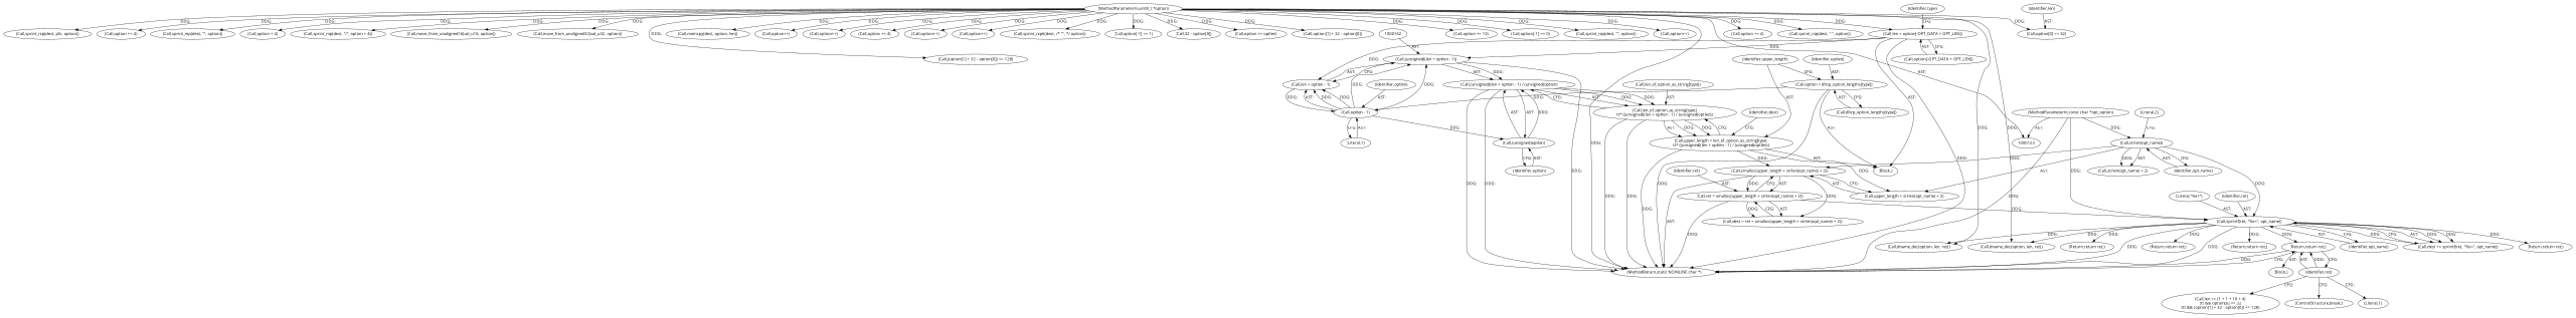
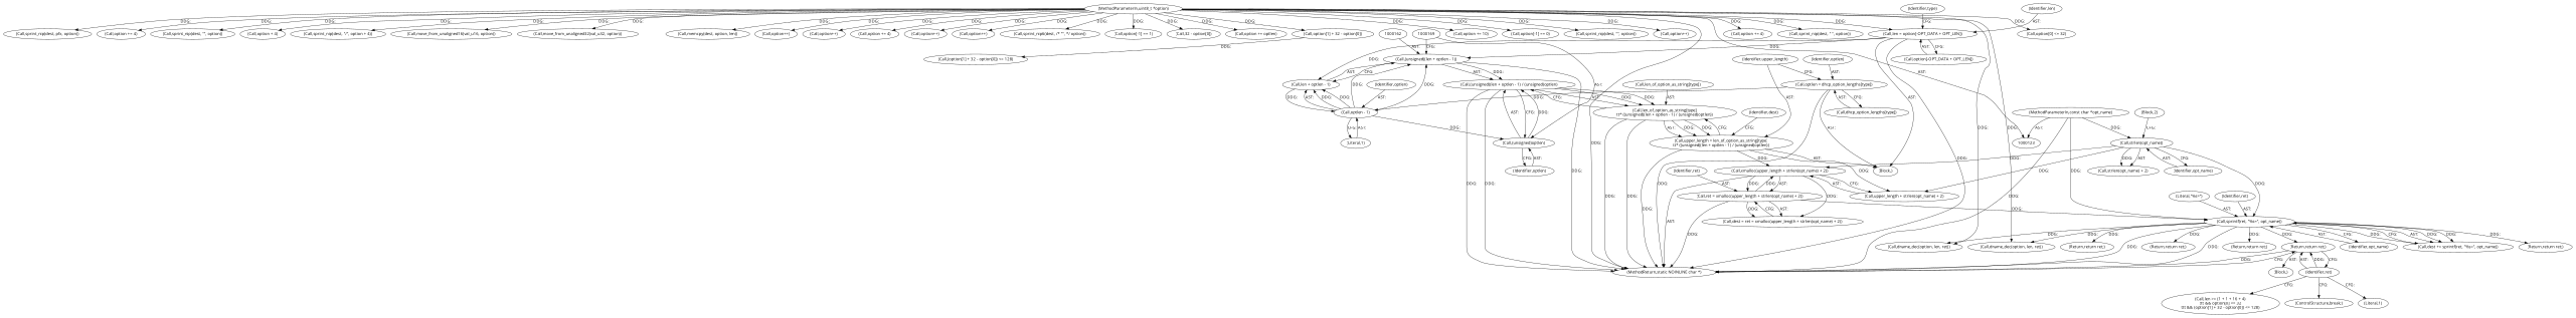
  digraph {
    fontname="Open Sans"
    node [fontname="Open Sans"]
    edge [fontname="Open Sans"]
    n1 [label="(Return,return ret;)"]
    n2 [label="(Identifier,ret)"]
    n3 [label="(MethodReturn,static NOINLINE char *)"]
    n4 [label="(Block,)"]
    n5 [label="(Call,len >= (1 + 1 + 16 + 4)\n\t\t\t && option[0] <= 32\n\t\t\t && (option[1] + 32 - option[0]) <= 128)"]
    n6 [label="(ControlStructure,break;)"]
    n7 [label="(Literal,1)"]
    n8 [label="(Call,sprintf(ret, \"%s=\", opt_name))"]
    n9 [label="(Call,dest += sprintf(ret, \"%s=\", opt_name))"]
    n10 [label="(Return,return ret;)"]
    n11 [label="(Call,dname_dec(option, len, ret))"]
    n12 [label="(Return,return ret;)"]
    n13 [label="(Return,return ret;)"]
    n14 [label="(Call,dname_dec(option, len, ret))"]
    n15 [label="(Identifier,opt_name)"]
    n16 [label="(Return,return ret;)"]
    n17 [label="(Call,ret = xmalloc(upper_length + strlen(opt_name) + 2))"]
    n18 [label="(Call,xmalloc(upper_length + strlen(opt_name) + 2))"]
    n19 [label="(Call,dest = ret = xmalloc(upper_length + strlen(opt_name) + 2))"]
    n20 [label="(Call,upper_length + strlen(opt_name) + 2)"]
    n21 [label="(Call,upper_length = len_of_option_as_string[type]\n\t\t* ((unsigned)(len + optlen - 1) / (unsigned)optlen))"]
    n22 [label="(Call,len_of_option_as_string[type]\n\t\t* ((unsigned)(len + optlen - 1) / (unsigned)optlen))"]
    n23 [label="(Block,)"]
    n24 [label="(Call,(unsigned)(len + optlen - 1) / (unsigned)optlen)"]
    n25 [label="(Call,(unsigned)optlen)"]
    n26 [label="(Identifier,optlen)"]
    n27 [label="(Call,(unsigned)(len + optlen - 1))"]
    n28 [label="(Call,len + optlen - 1)"]
    n29 [label="(Call,optlen - 1)"]
    n30 [label="(Call,len = option[-OPT_DATA + OPT_LEN])"]
    n31 [label="(Call,option[-OPT_DATA + OPT_LEN])"]
    n32 [label="(MethodParameterIn,uint8_t *option)"]
    n33 [label="(Call,option += 10)"]
    n34 [label="(Call,option[0] <= 32)"]
    n35 [label="(Call,option[-1] == 0)"]
    n36 [label="(Call,sprint_nip(dest, \"\", option))"]
    n37 [label="(Call,option++)"]
    n38 [label="(Call,option += 4)"]
    n39 [label="(Call,sprint_nip(dest, \" \", option))"]
    n40 [label="(Call,sprint_nip(dest, pfx, option))"]
    n41 [label="(Call,option += 4)"]
    n42 [label="(Call,sprint_nip(dest, \"\", option))"]
    n43 [label="(Call,option + 4)"]
    n44 [label="(Call,sprint_nip(dest, \"/\", option + 4))"]
    n45 [label="(Call,move_from_unaligned16(val_u16, option))"]
    n46 [label="(Call,move_from_unaligned32(val_u32, option))"]
    n47 [label="(Call,option[1] + 32 - option[0])"]
    n48 [label="(Call,memcpy(dest, option, len))"]
    n49 [label="(Call,option++)"]
    n50 [label="(Call,option++)"]
    n51 [label="(Call,option += 4)"]
    n52 [label="(Call,option++)"]
    n53 [label="(Call,option++)"]
    n54 [label="(Call,sprint_nip6(dest, /* \"\", */ option))"]
    n55 [label="(Call,option[-1] == 1)"]
    n56 [label="(Call,32 - option[0])"]
    n57 [label="(Call,option += optlen)"]
    n58 [label="(Call,(option[1] + 32 - option[0]) <= 128)"]
    1000123
    n60 [label="(Literal,1)"]
    n61 [label="(Call,optlen = dhcp_option_lengths[type])"]
    n62 [label="(Call,dhcp_option_lengths[type])"]
    n63 [label="(Call,strlen(opt_name))"]
    n64 [label="(Identifier,opt_name)"]
    n65 [label="(Call,strlen(opt_name) + 2)"]
-   n66 [label="(MethodParameterIn,const char *opt_option)"]
+   n66 [label="(MethodParameterIn,const char *opt_name)"]
    n67 [label="(Identifier,optlen)"]
    n68 [label="(Literal,\"%s=\")"]
    n69 [label="(Identifier,type)"]
    n70 [label="(Identifier,upper_length)"]
    n71 [label="(Call,len_of_option_as_string[type])"]
    n72 [label="(Identifier,len)"]
    n73 [label="(Identifier,ret)"]
    n74 [label="(Identifier,optlen)"]
    n75 [label="(Identifier,dest)"]
    n76 [label="(Identifier,ret)"]
-   n77 [label="(Literal,2)"]
+   n77 [label="(Block,2)"]
    1000162
+   1000169
    n1 -> n2 [label="CFG: "]
    n1 -> n3 [label="DDG: "]
    n1 -> n4 [label="AST: "]
    n2 -> n1 [label="AST: "]
    n2 -> n1 [label="DDG: "]
    n2 -> n5 [label="CFG: "]
    n2 -> n6 [label="CFG: "]
    n2 -> n7 [label="CFG: "]
    n3 -> n1 [label="CFG: "]
    n8 -> n1 [label="DDG: "]
    n8 -> n3 [label="DDG: "]
    n8 -> n3 [label="DDG: "]
    n8 -> n9 [label="AST: "]
    n8 -> n9 [label="DDG: "]
    n8 -> n9 [label="DDG: "]
    n8 -> n9 [label="DDG: "]
    n8 -> n10 [label="DDG: "]
    n8 -> n11 [label="DDG: "]
    n8 -> n12 [label="DDG: "]
    n8 -> n13 [label="DDG: "]
    n8 -> n14 [label="DDG: "]
    n8 -> n15 [label="CFG: "]
    n8 -> n16 [label="DDG: "]
    n9 -> n8 [label="CFG: "]
    n15 -> n8 [label="AST: "]
    n17 -> n3 [label="DDG: "]
    n17 -> n8 [label="DDG: "]
-   n17 -> n18 [label="CFG: "]
+   n17 -> n18 [label="DDG: "]
    n17 -> n19 [label="AST: "]
    n17 -> n19 [label="DDG: "]
    n18 -> n3 [label="AST: "]
    n18 -> n17 [label="AST: "]
    n18 -> n17 [label="DDG: "]
    n18 -> n19 [label="DDG: "]
    n18 -> n20 [label="CFG: "]
    n19 -> n17 [label="CFG: "]
    n20 -> n18 [label="AST: "]
    n21 -> n3 [label="DDG: "]
    n21 -> n18 [label="DDG: "]
    n21 -> n20 [label="DDG: "]
    n21 -> n22 [label="CFG: "]
    n21 -> n23 [label="AST: "]
    n22 -> n3 [label="DDG: "]
    n22 -> n3 [label="DDG: "]
    n22 -> n21 [label="AST: "]
    n22 -> n21 [label="DDG: "]
    n22 -> n21 [label="DDG: "]
    n22 -> n24 [label="CFG: "]
    n24 -> n3 [label="DDG: "]
    n24 -> n3 [label="DDG: "]
    n24 -> n22 [label="AST: "]
    n24 -> n22 [label="DDG: "]
    n24 -> n22 [label="DDG: "]
-   n24 -> n25 [label="AST: "]
+   n24 -> n25 [label="CFG: "]
    n25 -> n24 [label="AST: "]
    n25 -> n24 [label="DDG: "]
    n25 -> n26 [label="CFG: "]
    n26 -> n25 [label="AST: "]
    n27 -> n3 [label="DDG: "]
    n27 -> n24 [label="AST: "]
    n27 -> n24 [label="DDG: "]
    n27 -> n28 [label="CFG: "]
    n28 -> n27 [label="AST: "]
    n28 -> n29 [label="DDG: "]
    n29 -> n25 [label="DDG: "]
    n29 -> n27 [label="DDG: "]
    n29 -> n27 [label="DDG: "]
    n29 -> n28 [label="AST: "]
    n29 -> n28 [label="DDG: "]
    n29 -> n28 [label="DDG: "]
    n29 -> n60 [label="CFG: "]
    n30 -> n3 [label="DDG: "]
    n30 -> n23 [label="AST: "]
    n30 -> n27 [label="DDG: "]
    n30 -> n28 [label="DDG: "]
    n30 -> n31 [label="CFG: "]
    n31 -> n30 [label="AST: "]
    n32 -> n3 [label="DDG: "]
    n32 -> n11 [label="DDG: "]
    n32 -> n14 [label="DDG: "]
    n32 -> n30 [label="DDG: "]
    n32 -> n33 [label="DDG: "]
    n32 -> n34 [label="DDG: "]
    n32 -> n35 [label="DDG: "]
    n32 -> n36 [label="DDG: "]
    n32 -> n37 [label="DDG: "]
    n32 -> n38 [label="DDG: "]
    n32 -> n39 [label="DDG: "]
    n32 -> n40 [label="DDG: "]
    n32 -> n41 [label="DDG: "]
    n32 -> n42 [label="DDG: "]
    n32 -> n43 [label="DDG: "]
    n32 -> n44 [label="DDG: "]
    n32 -> n45 [label="DDG: "]
    n32 -> n46 [label="DDG: "]
    n32 -> n47 [label="DDG: "]
    n32 -> n48 [label="DDG: "]
    n32 -> n49 [label="DDG: "]
    n32 -> n50 [label="DDG: "]
    n32 -> n51 [label="DDG: "]
    n32 -> n52 [label="DDG: "]
    n32 -> n53 [label="DDG: "]
    n32 -> n54 [label="DDG: "]
    n32 -> n55 [label="DDG: "]
    n32 -> n56 [label="DDG: "]
    n32 -> n57 [label="DDG: "]
-   n32 -> n58 [label="DDG: "]
+   n47 -> n58 [label="DDG: "]
    n32 -> 1000123 [label="AST: "]
    n60 -> n29 [label="AST: "]
    n61 -> n3 [label="DDG: "]
    n61 -> n23 [label="AST: "]
    n61 -> n29 [label="DDG: "]
    n61 -> n62 [label="CFG: "]
    n62 -> n61 [label="AST: "]
    n63 -> n8 [label="DDG: "]
    n63 -> n18 [label="DDG: "]
-   n63 -> n20 [label="AST: "]
+   n63 -> n20 [label="DDG: "]
    n63 -> n64 [label="CFG: "]
    n63 -> n65 [label="AST: "]
    n63 -> n65 [label="DDG: "]
    n64 -> n63 [label="AST: "]
    n66 -> n3 [label="DDG: "]
    n66 -> n8 [label="DDG: "]
    n66 -> 1000123 [label="AST: "]
    n66 -> n63 [label="DDG: "]
    n67 -> n29 [label="AST: "]
    n68 -> n8 [label="AST: "]
    n69 -> n30 [label="CFG: "]
    n70 -> n21 [label="AST: "]
    n70 -> n61 [label="CFG: "]
    n71 -> n22 [label="AST: "]
-   n72 -> n34 [label="AST: "]
+   n72 -> n30 [label="AST: "]
    n73 -> n17 [label="AST: "]
    n74 -> n61 [label="AST: "]
    n75 -> n21 [label="CFG: "]
    n76 -> n8 [label="AST: "]
    n77 -> n63 [label="CFG: "]
    1000162 -> n27 [label="AST: "]
+   1000169 -> n25 [label="AST: "]
+   1000169 -> n27 [label="CFG: "]
  }
